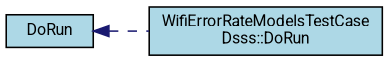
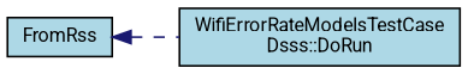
  digraph {
    rankdir=LR
    fontname=Roboto
    node [color=black fillcolor=lightblue fontname=Roboto fontsize=10 shape=record style=filled]
-   n1 [fontcolor=black height=0.2 label=DoRun width=0.4]
+   n1 [fontcolor=black height=0.2 label=FromRss width=0.4]
    n2 [height=0.2 label="WifiErrorRateModelsTestCase\lDsss::DoRun" width=0.4]
    n1 -> n2 [color=midnightblue dir=back fontname=Roboto fontsize=10 labelfontname=Helvetica labelfontsize=10 style=dashed]
  }
